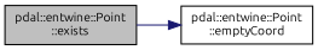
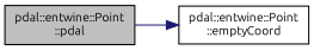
  digraph {
    rankdir=LR
    fontname=Ubuntu
    node [color=black fontname=Ubuntu fontsize=10 shape=record style=filled]
-   n1 [fillcolor=grey75 fontcolor=black height=0.2 label="pdal::entwine::Point\l::exists" width=0.4]
+   n1 [fillcolor=grey75 fontcolor=black height=0.2 label="pdal::entwine::Point\l::pdal" width=0.4]
    n2 [fillcolor=white height=0.2 label="pdal::entwine::Point\l::emptyCoord" width=0.4]
    n1 -> n2 [color=midnightblue fontname=Ubuntu fontsize=10 labelfontname=Helvetica labelfontsize=10 style=solid]
  }
